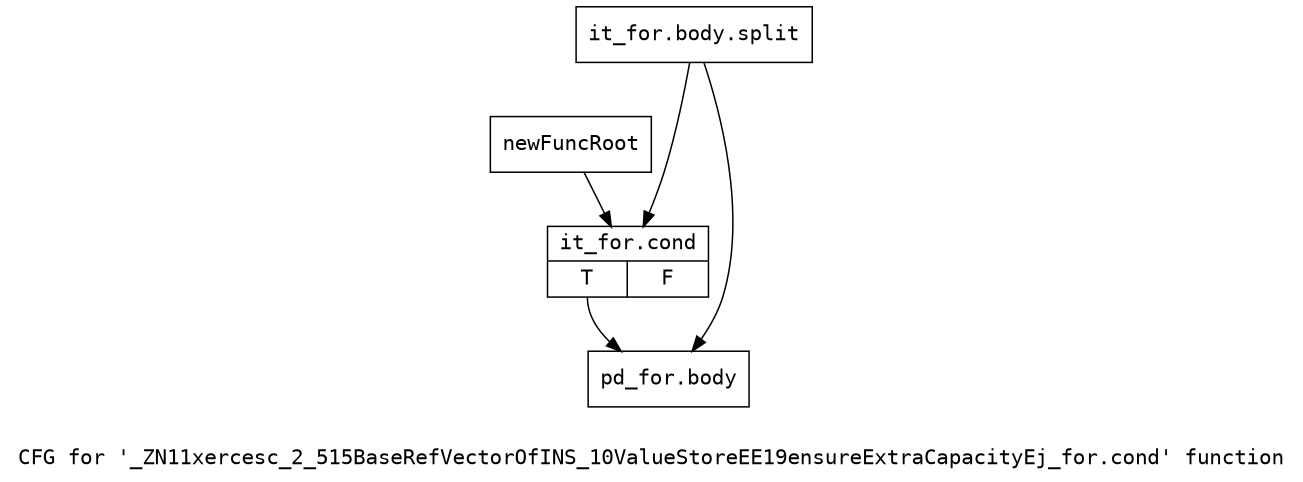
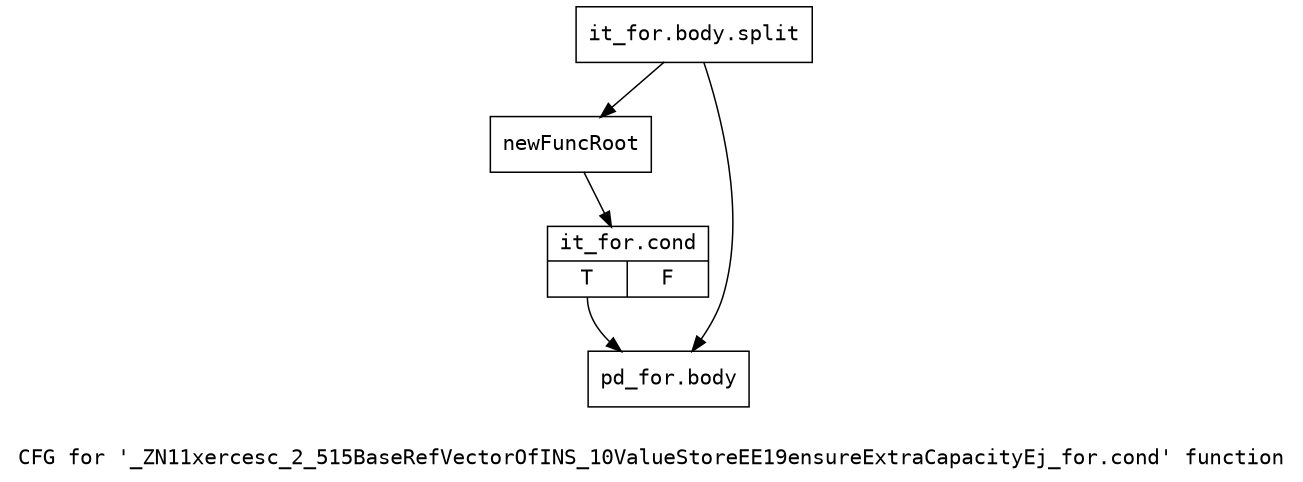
  digraph {
    fontname="DejaVu Sans Mono"
    label="CFG for '_ZN11xercesc_2_515BaseRefVectorOfINS_10ValueStoreEE19ensureExtraCapacityEj_for.cond' function"
    node [fontname="DejaVu Sans Mono" shape=record]
    edge [fontname="DejaVu Sans Mono"]
    n1 [label="{newFuncRoot}"]
    n2 [label="{it_for.cond|{<s0>T|<s1>F}}"]
    n3 [label="{pd_for.body}"]
    n4 [label="{it_for.body.split}"]
    n1 -> n2
    n2 -> n3 [tailport=s0]
-   n4 -> n2
+   n4 -> n1
    n4 -> n3
  }
